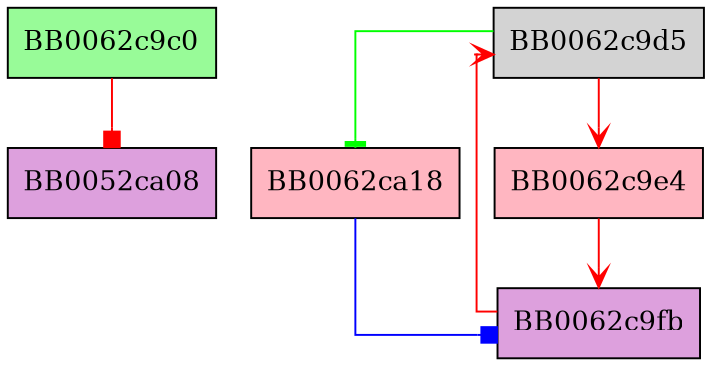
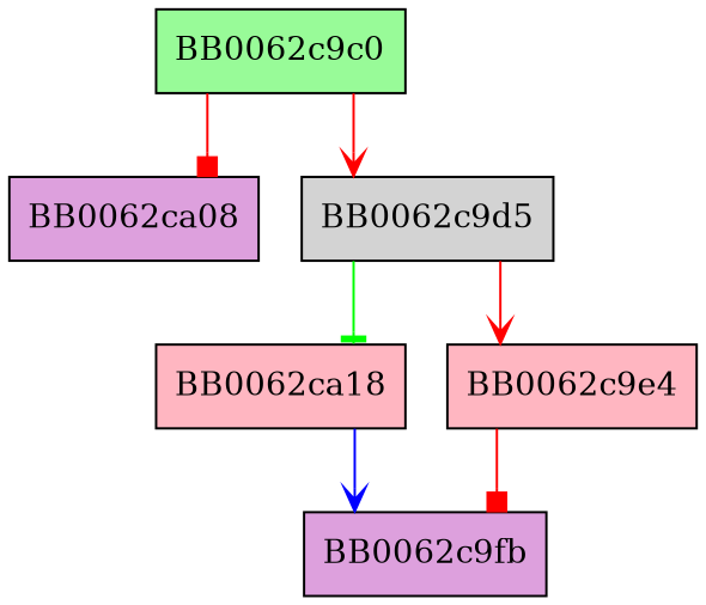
  digraph {
    splines=ortho
    node [fillcolor=plum shape=box style=filled]
    edge [arrowhead=vee color=red]
    BB0062c9c0 [fillcolor=palegreen]
-   BB0062ca08 [label=BB0052ca08]
+   BB0062ca08
    BB0062c9d5 [fillcolor=lightgrey]
    BB0062ca18 [fillcolor=lightpink]
    BB0062c9e4 [fillcolor=lightpink]
    BB0062c9fb
    BB0062c9c0 -> BB0062ca08 [arrowhead=box]
-   BB0062c9fb -> BB0062c9d5
+   BB0062c9c0 -> BB0062c9d5
    BB0062c9d5 -> BB0062ca18 [arrowhead=tee color=green]
    BB0062c9d5 -> BB0062c9e4
-   BB0062ca18 -> BB0062c9fb [arrowhead=box color=blue]
-   BB0062c9e4 -> BB0062c9fb
+   BB0062ca18 -> BB0062c9fb [color=blue]
+   BB0062c9e4 -> BB0062c9fb [arrowhead=box]
  }
